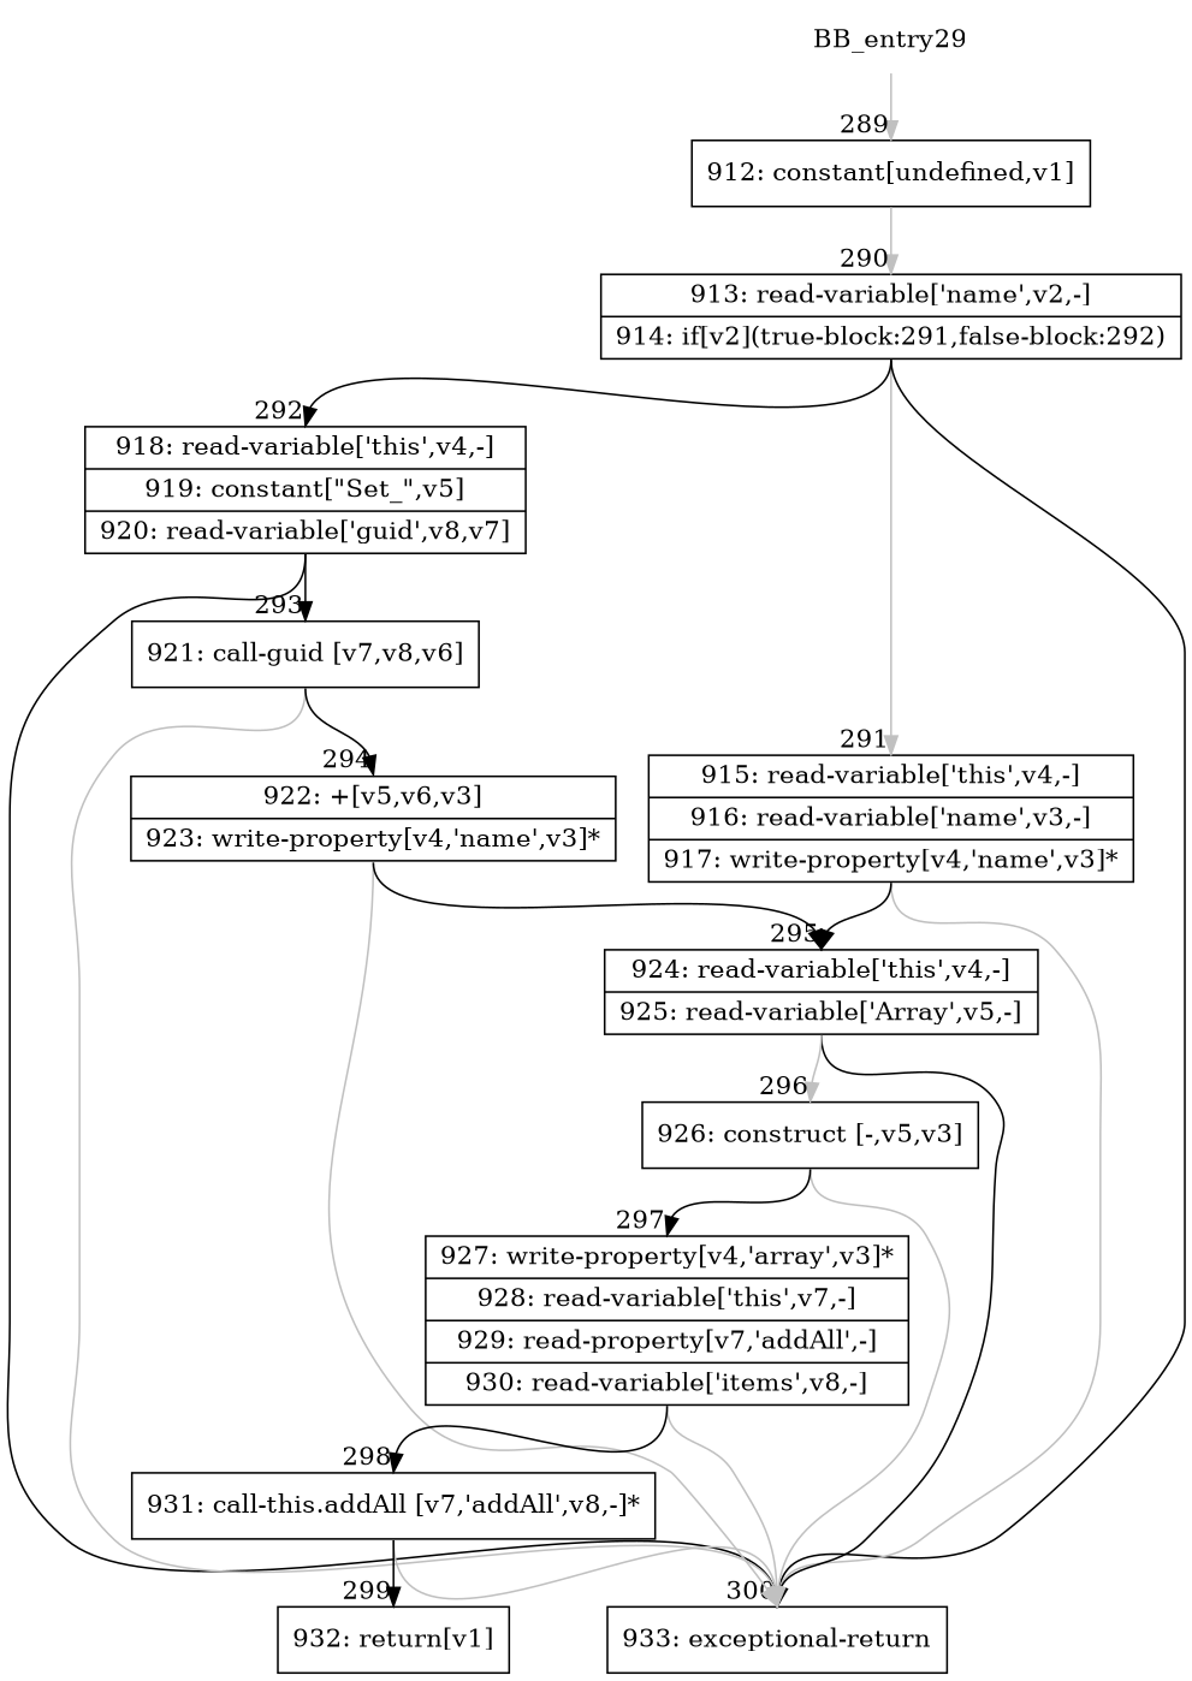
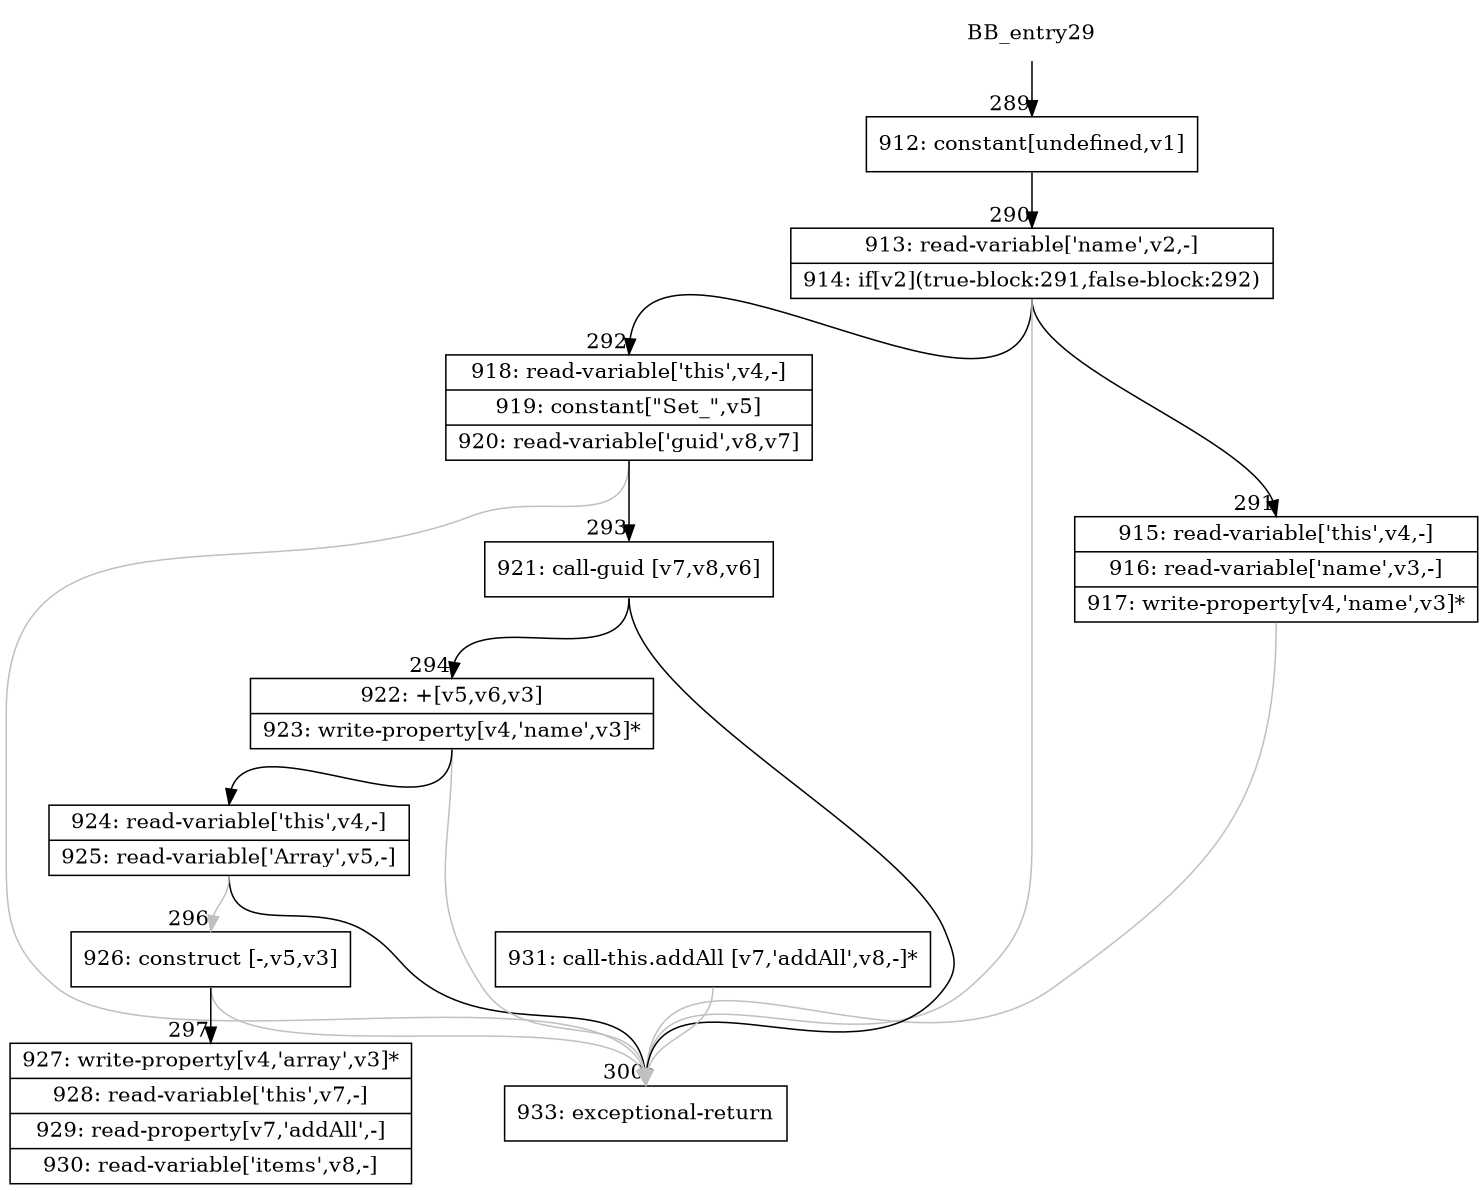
  digraph {
    rankdir=TD
    node [shape=record]
    edge [headport=n tailport=s]
    BB_entry29 [shape=none]
    n2 [label="{912: constant[undefined,v1]}"]
    n3 [label="{913: read-variable['name',v2,-]|914: if[v2](true-block:291,false-block:292)}"]
    n4 [label="{915: read-variable['this',v4,-]|916: read-variable['name',v3,-]|917: write-property[v4,'name',v3]*}"]
    n5 [label="{918: read-variable['this',v4,-]|919: constant[\"Set_\",v5]|920: read-variable['guid',v8,v7]}"]
    n6 [label="{933: exceptional-return}"]
    n7 [label="{924: read-variable['this',v4,-]|925: read-variable['Array',v5,-]}"]
    n8 [label="{921: call-guid [v7,v8,v6]}"]
    n9 [label="{926: construct [-,v5,v3]}"]
    n10 [label="{922: +[v5,v6,v3]|923: write-property[v4,'name',v3]*}"]
    n11 [label="{927: write-property[v4,'array',v3]*|928: read-variable['this',v7,-]|929: read-property[v7,'addAll',-]|930: read-variable['items',v8,-]}"]
    n12 [label="{931: call-this.addAll [v7,'addAll',v8,-]*}"]
-   n13 [label="{932: return[v1]}"]
-   BB_entry29 -> n2 [headlabel="    289" color=gray]
-   n2 -> n3 [headlabel="      290" color=gray]
-   n3 -> n4 [headlabel="      291" color=gray]
+   BB_entry29 -> n2 [headlabel="    289"]
+   n2 -> n3 [headlabel="      290"]
+   n3 -> n4 [headlabel="      291"]
    n3 -> n5 [headlabel="      292"]
-   n3 -> n6 [color=black headlabel="      300"]
+   n3 -> n6 [color=gray headlabel="      300"]
    n4 -> n6 [color=gray]
-   n4 -> n7 [headlabel="      295"]
-   n5 -> n6 [color=black]
+   n5 -> n6 [color=gray]
    n5 -> n8 [headlabel="      293"]
    n7 -> n6 [color=black]
    n7 -> n9 [color=gray headlabel="      296"]
-   n8 -> n6 [color=gray]
+   n8 -> n6 [color=black]
    n8 -> n10 [headlabel="      294"]
    n9 -> n6 [color=gray]
    n9 -> n11 [headlabel="      297"]
    n10 -> n6 [color=gray]
    n10 -> n7
-   n11 -> n6 [color=gray]
-   n11 -> n12 [headlabel="      298"]
    n12 -> n6 [color=gray]
-   n12 -> n13 [headlabel="      299"]
  }
